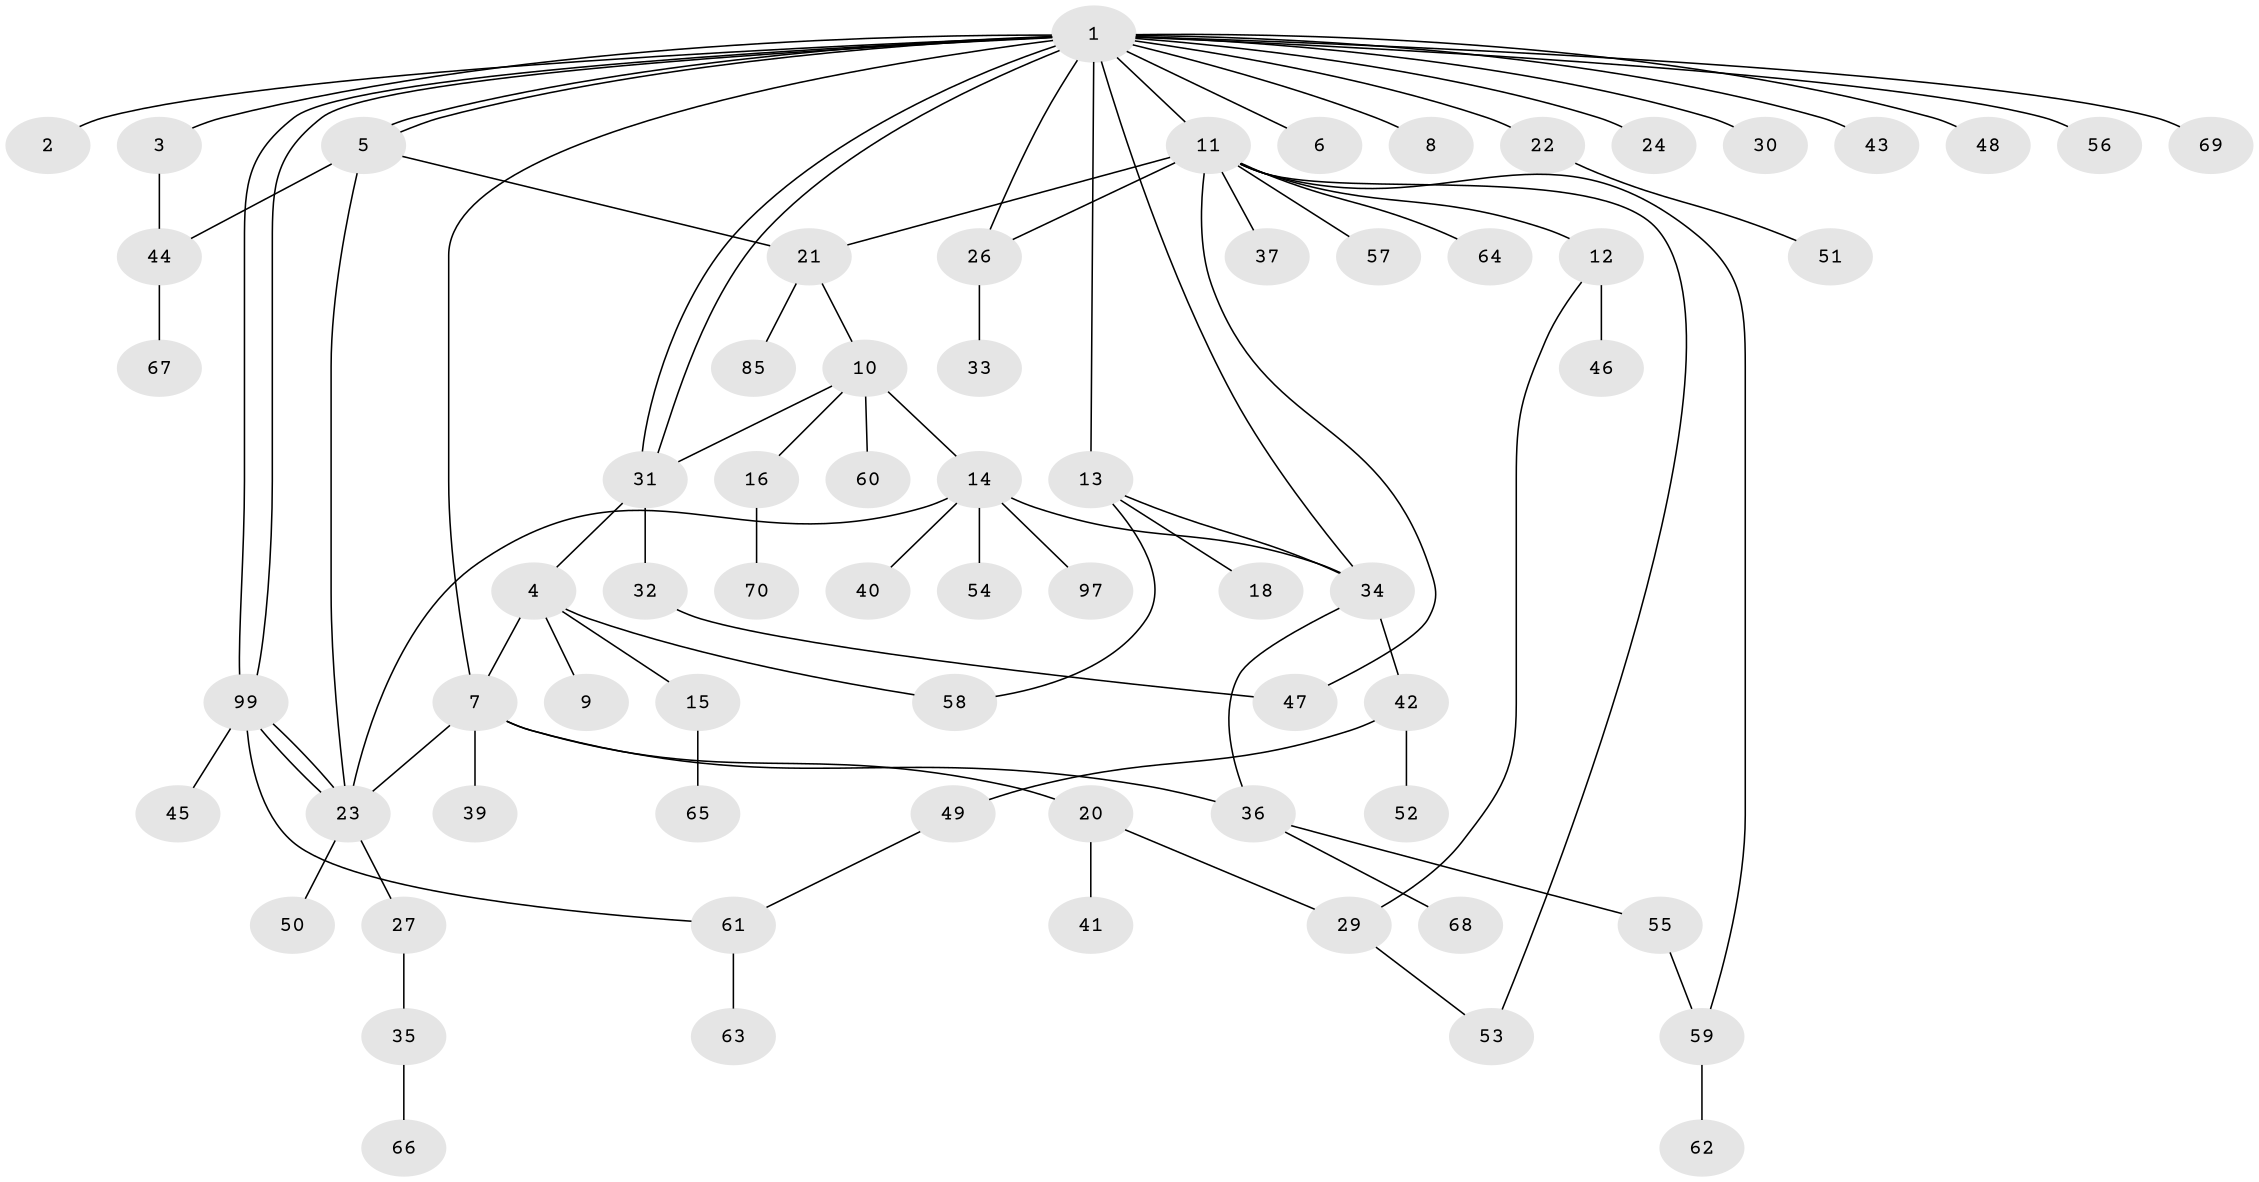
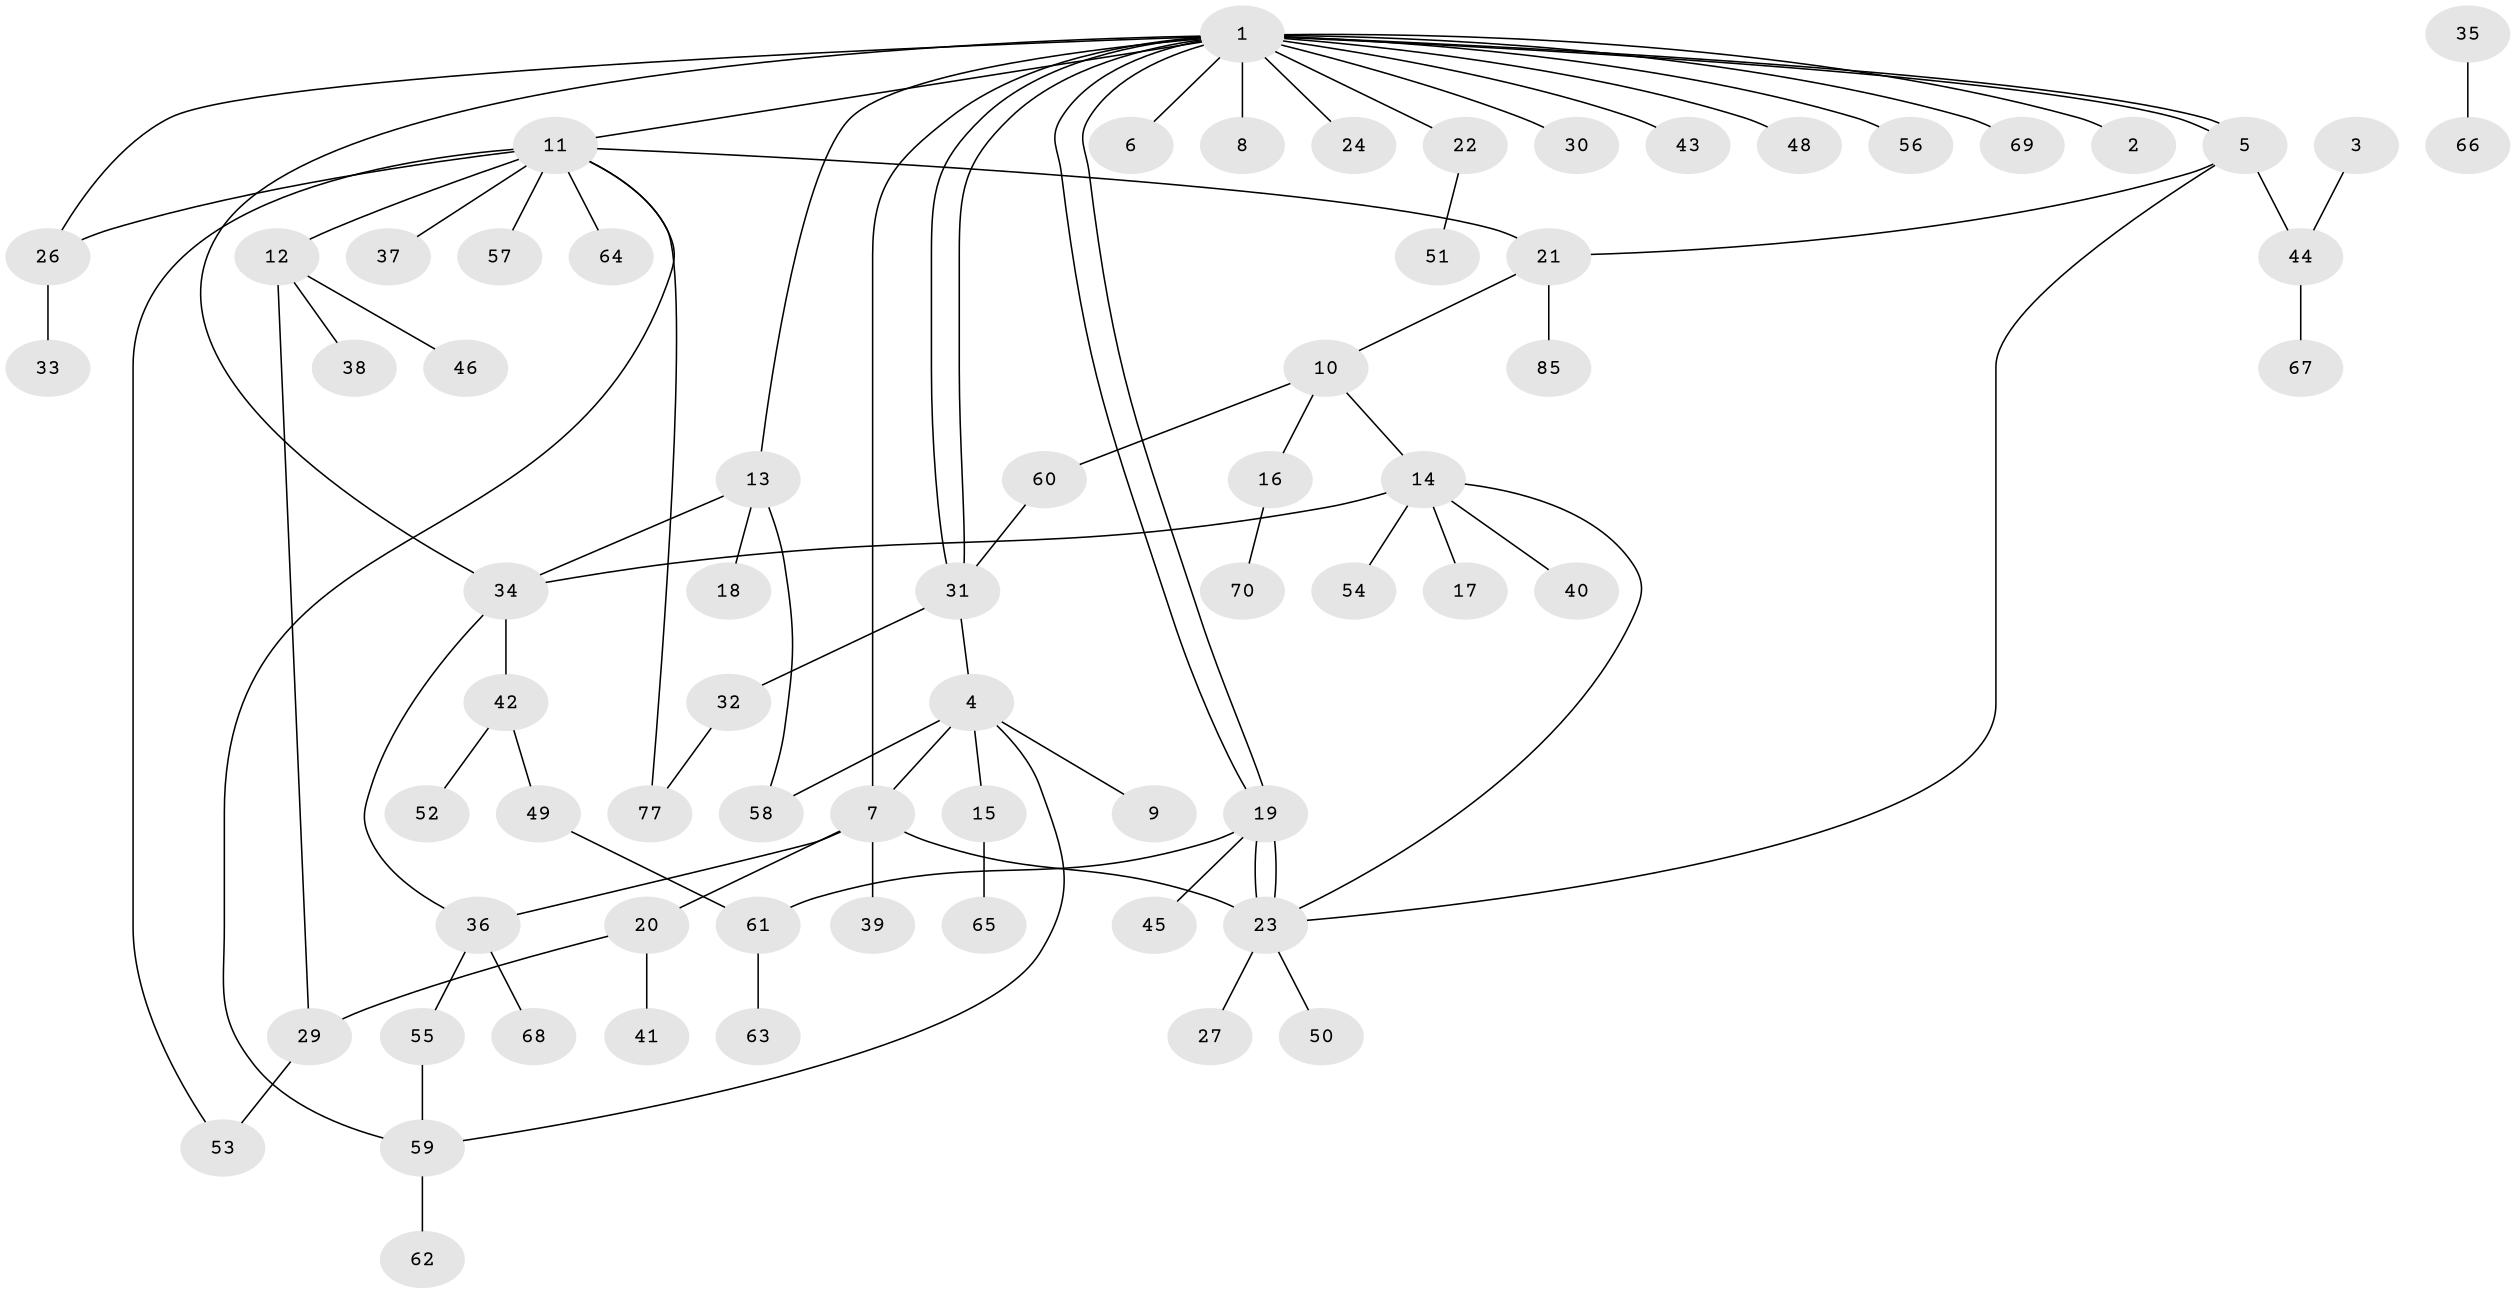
  graph {
    fontname="Courier Prime"
    node [color=gray90 fontname="Courier Prime" style=filled]
    edge [fontname="Courier Prime"]
    1
    2
    3
    5
    6
    7
    8
    11
    13
-   19 [label=99]
+   19
    22
    24
    26
    30
    31
    34
    43
    48
    56
    69
    44
    4
    9
    15
    58
    59
    21
    23
    20
    36
    39
    10
    14
    16
    60
    12
    37
-   47
+   47 [label=77]
    53
    57
    64
    18
    45
    61
    51
    33
    32
    42
    67
    65
    62
    n52 [label=85]
    27
    50
    29
    41
    55
    68
-   17 [label=97]
+   17
    40
    54
    70
+   38
    46
    63
    35
    66
    49
    52
    1 -- 2
-   1 -- 3
    1 -- 5
    1 -- 5
    1 -- 6
    1 -- 7
    1 -- 8
    1 -- 11
    1 -- 13
    1 -- 19
    1 -- 19
    1 -- 22
    1 -- 24
    1 -- 26
    1 -- 30
    1 -- 31
    1 -- 31
    1 -- 34
    1 -- 43
    1 -- 48
    1 -- 56
    1 -- 69
    3 -- 44
    5 -- 44
    5 -- 21
    5 -- 23
    7 -- 23
    7 -- 20
    7 -- 36
    7 -- 39
    11 -- 26
    11 -- 59
    11 -- 21
    11 -- 12
    11 -- 37
    11 -- 47
    11 -- 53
    11 -- 57
    11 -- 64
    13 -- 34
    13 -- 58
    13 -- 18
    19 -- 23
    19 -- 23
    19 -- 45
    19 -- 61
    22 -- 51
    26 -- 33
    31 -- 4
    31 -- 32
    34 -- 36
    34 -- 42
    44 -- 67
    4 -- 7
    4 -- 9
    4 -- 15
    4 -- 58
+   4 -- 59
    15 -- 65
    59 -- 62
    21 -- 10
    21 -- n52
    23 -- 27
    23 -- 50
    20 -- 29
    20 -- 41
    36 -- 55
    36 -- 68
-   10 -- 31
+   60 -- 31
    10 -- 14
    10 -- 16
    10 -- 60
    14 -- 34
    14 -- 23
    14 -- 17
    14 -- 40
    14 -- 54
    16 -- 70
    12 -- 29
+   12 -- 38
    12 -- 46
    61 -- 63
    32 -- 47
    42 -- 49
    42 -- 52
-   27 -- 35
    29 -- 53
    55 -- 59
    35 -- 66
    49 -- 61
  }
